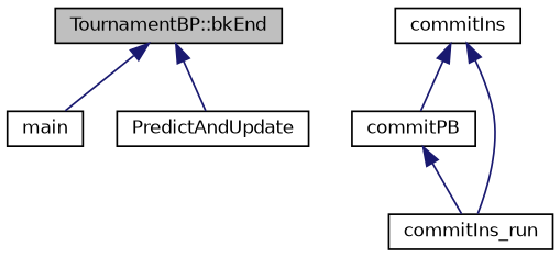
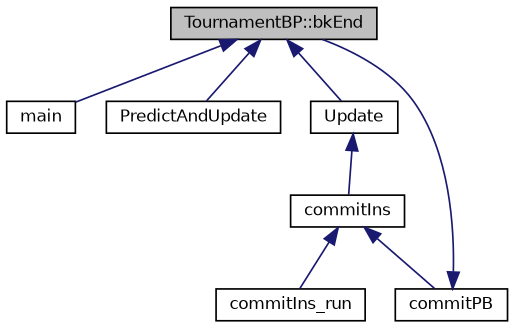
  digraph {
    rankdir=TB
    node [color=black fillcolor=white fontname=Helvetica fontsize=10 shape=record style=filled]
    edge [color=midnightblue dir=back fontname=Helvetica fontsize=10 labelfontname=Helvetica labelfontsize=10 style=solid]
    n1 [fillcolor=grey75 fontcolor=black height=0.2 label="TournamentBP::bkEnd" width=0.4]
    n2 [height=0.2 label=main width=0.4]
    n3 [height=0.2 label=PredictAndUpdate width=0.4]
+   n4 [height=0.2 label=Update width=0.4]
    n5 [height=0.2 label=commitIns width=0.4]
    n6 [height=0.2 label=commitPB width=0.4]
    n7 [height=0.2 label=commitIns_run width=0.4]
    n1 -> n2
    n1 -> n3
+   n1 -> n4
+   n4 -> n5
    n5 -> n6
    n5 -> n7
-   n6 -> n7
+   n6 -> n1
  }
